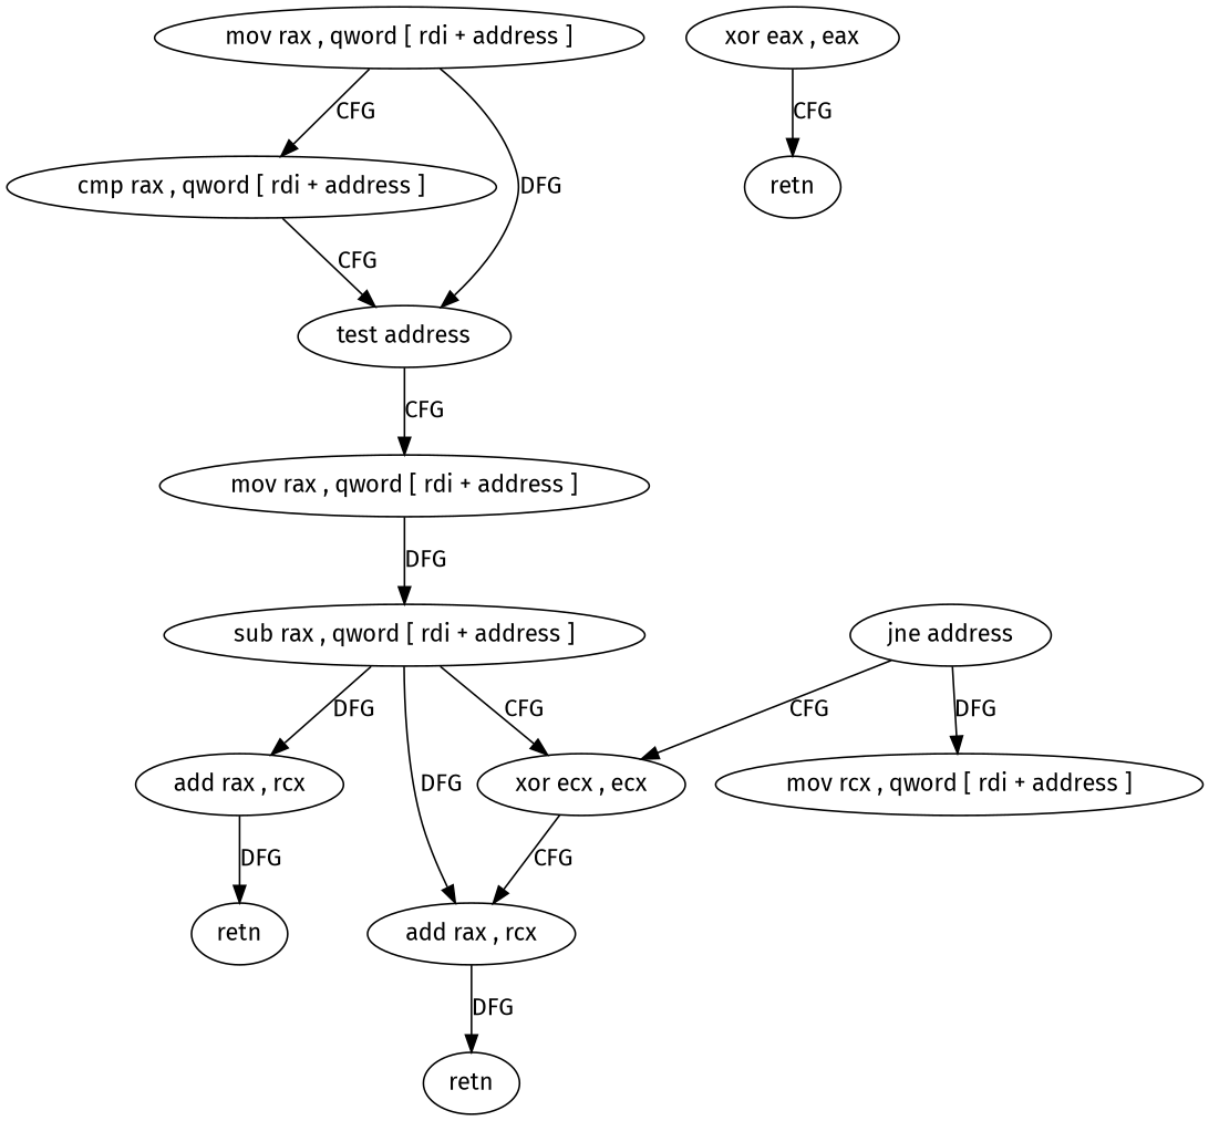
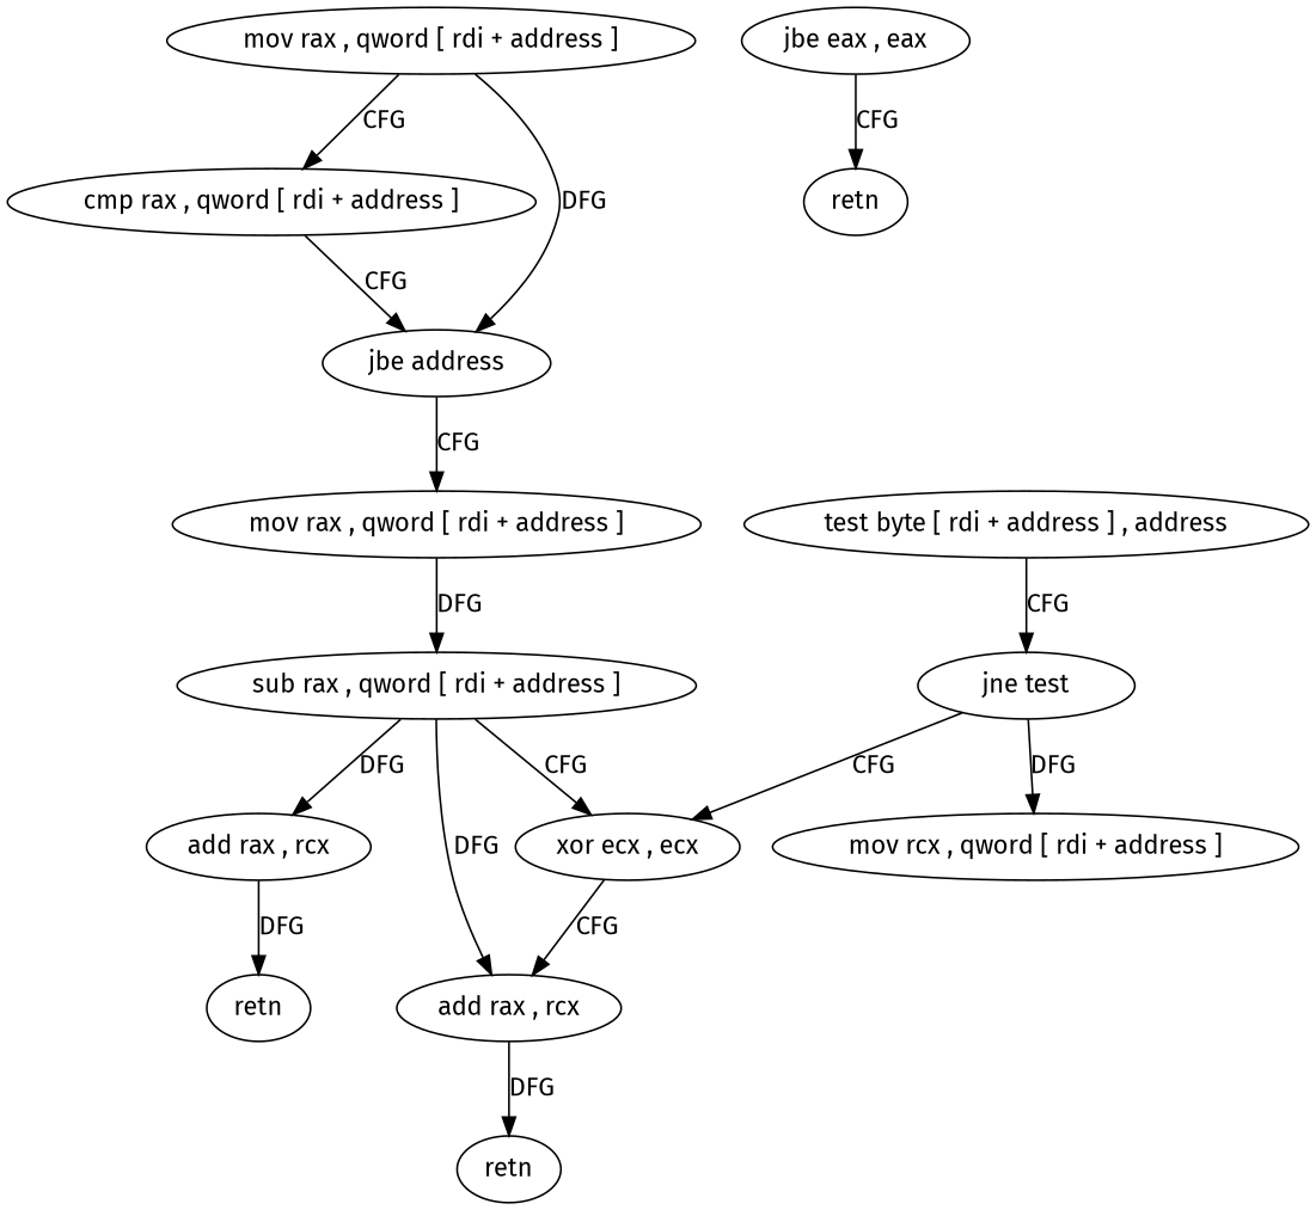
  digraph {
    fontname="Fira Sans"
    node [fontname="Fira Sans"]
    edge [fontname="Fira Sans"]
    n1 [label="mov rax , qword [ rdi + address ]"]
    n2 [label="cmp rax , qword [ rdi + address ]"]
-   n3 [label="test address"]
+   n3 [label="jbe address"]
    n4 [label="mov rax , qword [ rdi + address ]"]
    n5 [label="sub rax , qword [ rdi + address ]"]
-   n6 [label="xor eax , eax"]
+   n6 [label="jbe eax , eax"]
    n7 [label=retn]
    n8 [label="add rax , rcx"]
    n9 [label="add rax , rcx"]
    n10 [label="xor ecx , ecx"]
-   n12 [label="jne address"]
+   n11 [label="test byte [ rdi + address ] , address"]
+   n12 [label="jne test"]
    n13 [label=retn]
    n14 [label=retn]
    n15 [label="mov rcx , qword [ rdi + address ]"]
    n1 -> n2 [label=CFG]
    n1 -> n3 [label=DFG]
    n2 -> n3 [label=CFG]
    n3 -> n4 [label=CFG]
    n4 -> n5 [label=DFG]
    n5 -> n8 [label=DFG]
    n5 -> n9 [label=DFG]
    n5 -> n10 [label=CFG]
    n6 -> n7 [label=CFG]
    n8 -> n13 [label=DFG]
    n9 -> n14 [label=DFG]
    n10 -> n9 [label=CFG]
+   n11 -> n12 [label=CFG]
    n12 -> n10 [label=CFG]
    n12 -> n15 [label=DFG]
  }
